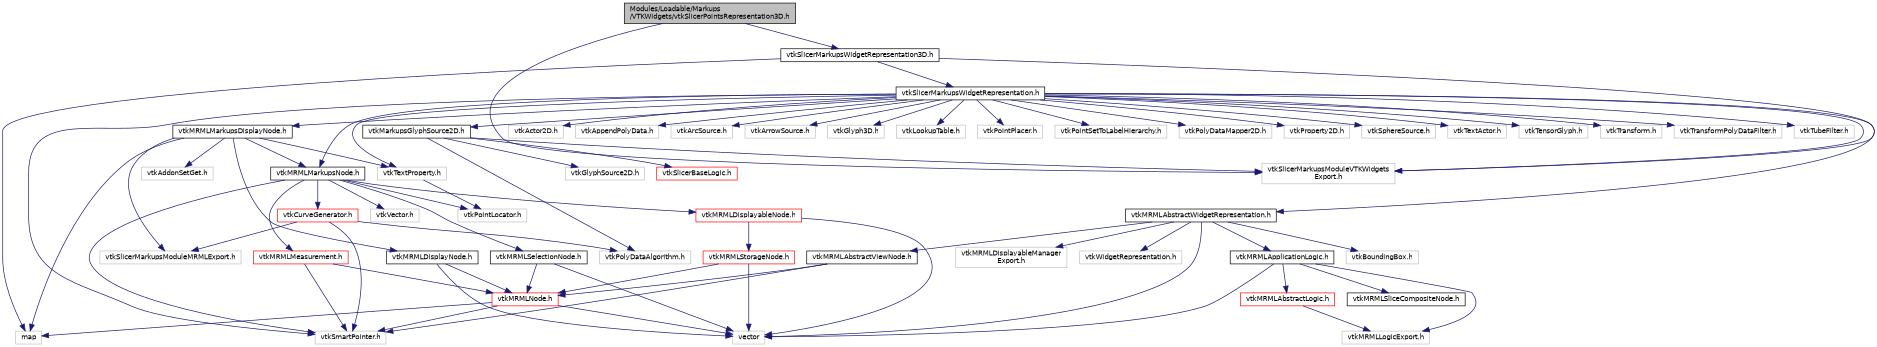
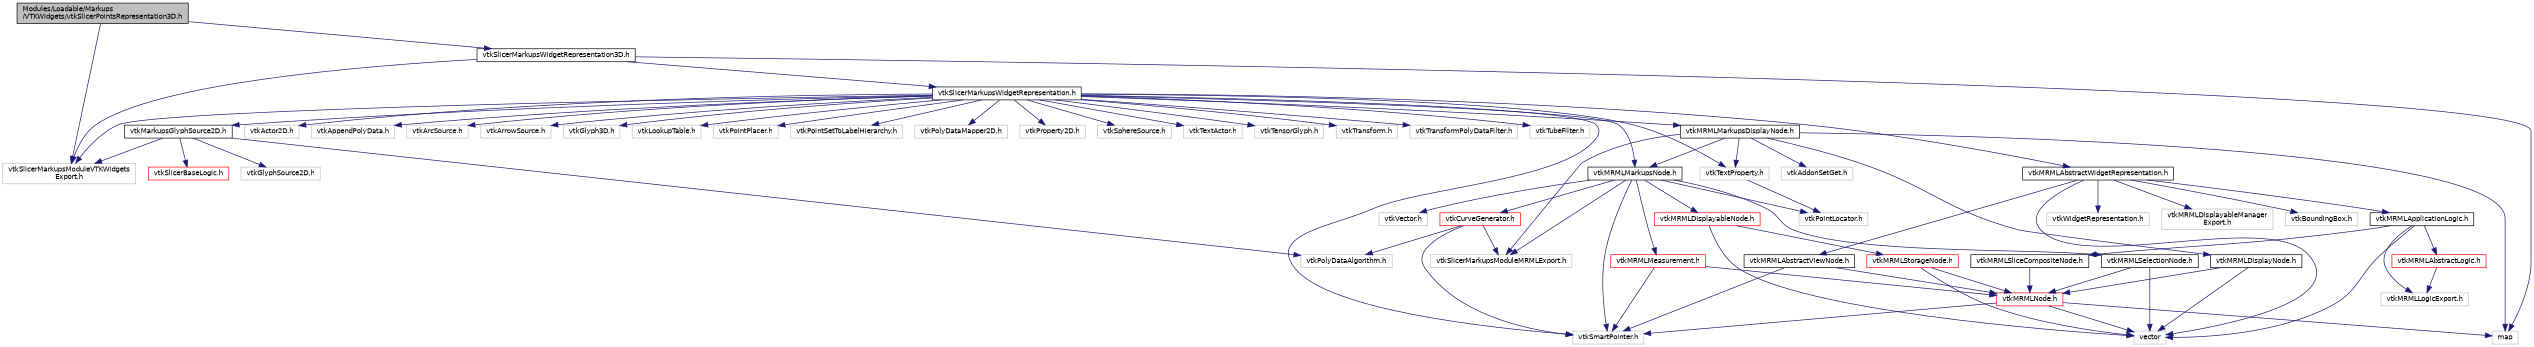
  digraph {
    node [color=grey75 fontname=Helvetica fontsize=10 shape=record]
    edge [color=midnightblue fontname=Helvetica fontsize=10 labelfontname=Helvetica labelfontsize=10 style=solid]
    n1 [color=black fillcolor=grey75 fontcolor=black height=0.2 label="Modules/Loadable/Markups\l/VTKWidgets/vtkSlicerPointsRepresentation3D.h" style=filled width=0.4]
    n2 [height=0.2 label="vtkSlicerMarkupsModuleVTKWidgets\lExport.h" width=0.4]
    n3 [color=black height=0.2 label="vtkSlicerMarkupsWidgetRepresentation3D.h" width=0.4]
    n4 [color=black height=0.2 label="vtkSlicerMarkupsWidgetRepresentation.h" width=0.4]
    n5 [height=0.2 label=map width=0.4]
    n6 [color=black height=0.2 label="vtkMRMLAbstractWidgetRepresentation.h" width=0.4]
    n7 [height=0.2 label="vtkSmartPointer.h" width=0.4]
    n8 [color=black height=0.2 label="vtkMRMLMarkupsDisplayNode.h" width=0.4]
    n9 [color=black height=0.2 label="vtkMRMLMarkupsNode.h" width=0.4]
    n10 [height=0.2 label="vtkTextProperty.h" width=0.4]
    n11 [height=0.2 label="vtkActor2D.h" width=0.4]
    n12 [height=0.2 label="vtkAppendPolyData.h" width=0.4]
    n13 [height=0.2 label="vtkArcSource.h" width=0.4]
    n14 [height=0.2 label="vtkArrowSource.h" width=0.4]
    n15 [height=0.2 label="vtkGlyph3D.h" width=0.4]
    n16 [height=0.2 label="vtkLookupTable.h" width=0.4]
    n17 [color=black height=0.2 label="vtkMarkupsGlyphSource2D.h" width=0.4]
    n18 [height=0.2 label="vtkPointPlacer.h" width=0.4]
    n19 [height=0.2 label="vtkPointSetToLabelHierarchy.h" width=0.4]
    n20 [height=0.2 label="vtkPolyDataMapper2D.h" width=0.4]
    n21 [height=0.2 label="vtkProperty2D.h" width=0.4]
    n22 [height=0.2 label="vtkSphereSource.h" width=0.4]
    n23 [height=0.2 label="vtkTextActor.h" width=0.4]
    n24 [height=0.2 label="vtkTensorGlyph.h" width=0.4]
    n25 [height=0.2 label="vtkTransform.h" width=0.4]
    n26 [height=0.2 label="vtkTransformPolyDataFilter.h" width=0.4]
    n27 [height=0.2 label="vtkTubeFilter.h" width=0.4]
    n28 [height=0.2 label="vtkMRMLDisplayableManager\lExport.h" width=0.4]
    n29 [height=0.2 label="vtkWidgetRepresentation.h" width=0.4]
    n30 [color=black height=0.2 label="vtkMRMLAbstractViewNode.h" width=0.4]
    n31 [height=0.2 label=vector width=0.4]
    n32 [color=black height=0.2 label="vtkMRMLApplicationLogic.h" width=0.4]
    n33 [height=0.2 label="vtkBoundingBox.h" width=0.4]
    n34 [height=0.2 label="vtkSlicerMarkupsModuleMRMLExport.h" width=0.4]
    n35 [color=black height=0.2 label="vtkMRMLDisplayNode.h" width=0.4]
    n36 [height=0.2 label="vtkAddonSetGet.h" width=0.4]
    n37 [color=red height=0.2 label="vtkMRMLDisplayableNode.h" width=0.4]
    n38 [color=red height=0.2 label="vtkCurveGenerator.h" width=0.4]
    n39 [height=0.2 label="vtkPointLocator.h" width=0.4]
    n40 [color=red height=0.2 label="vtkMRMLMeasurement.h" width=0.4]
    n41 [color=black height=0.2 label="vtkMRMLSelectionNode.h" width=0.4]
    n42 [height=0.2 label="vtkVector.h" width=0.4]
    n43 [height=0.2 label="vtkPolyDataAlgorithm.h" width=0.4]
    n44 [color=red height=0.2 label="vtkSlicerBaseLogic.h" width=0.4]
    n45 [height=0.2 label="vtkGlyphSource2D.h" width=0.4]
    n46 [color=red height=0.2 label="vtkMRMLNode.h" width=0.4]
    n47 [color=red height=0.2 label="vtkMRMLAbstractLogic.h" width=0.4]
    n48 [height=0.2 label="vtkMRMLLogicExport.h" width=0.4]
    n49 [color=black height=0.2 label="vtkMRMLSliceCompositeNode.h" width=0.4]
    n50 [color=red height=0.2 label="vtkMRMLStorageNode.h" width=0.4]
    n1 -> n2
    n1 -> n3
    n3 -> n2
    n3 -> n4
    n3 -> n5
    n4 -> n2
    n4 -> n6
    n4 -> n7
    n4 -> n8
    n4 -> n9
    n4 -> n10
    n4 -> n11
    n4 -> n12
    n4 -> n13
    n4 -> n14
    n4 -> n15
    n4 -> n16
    n4 -> n17
    n4 -> n18
    n4 -> n19
    n4 -> n20
    n4 -> n21
    n4 -> n22
    n4 -> n23
    n4 -> n24
    n4 -> n25
    n4 -> n26
    n4 -> n27
    n6 -> n28
    n6 -> n29
    n6 -> n30
    n6 -> n31
    n6 -> n32
    n6 -> n33
    n8 -> n5
    n8 -> n9
    n8 -> n10
    n8 -> n34
    n8 -> n35
    n8 -> n36
    n9 -> n7
+   n9 -> n34
    n9 -> n37
    n9 -> n38
    n9 -> n39
    n9 -> n40
    n9 -> n41
    n9 -> n42
    n10 -> n39
    n17 -> n2
    n17 -> n43
    n17 -> n44
    n17 -> n45
    n30 -> n7
    n30 -> n46
    n32 -> n31
    n32 -> n47
    n32 -> n48
    n32 -> n49
    n35 -> n31
    n35 -> n46
    n37 -> n31
    n37 -> n50
    n38 -> n7
    n38 -> n34
    n38 -> n43
    n40 -> n7
    n40 -> n46
    n41 -> n31
    n41 -> n46
    n46 -> n5
    n46 -> n7
    n46 -> n31
    n47 -> n48
+   n49 -> n46
    n50 -> n31
    n50 -> n46
  }
